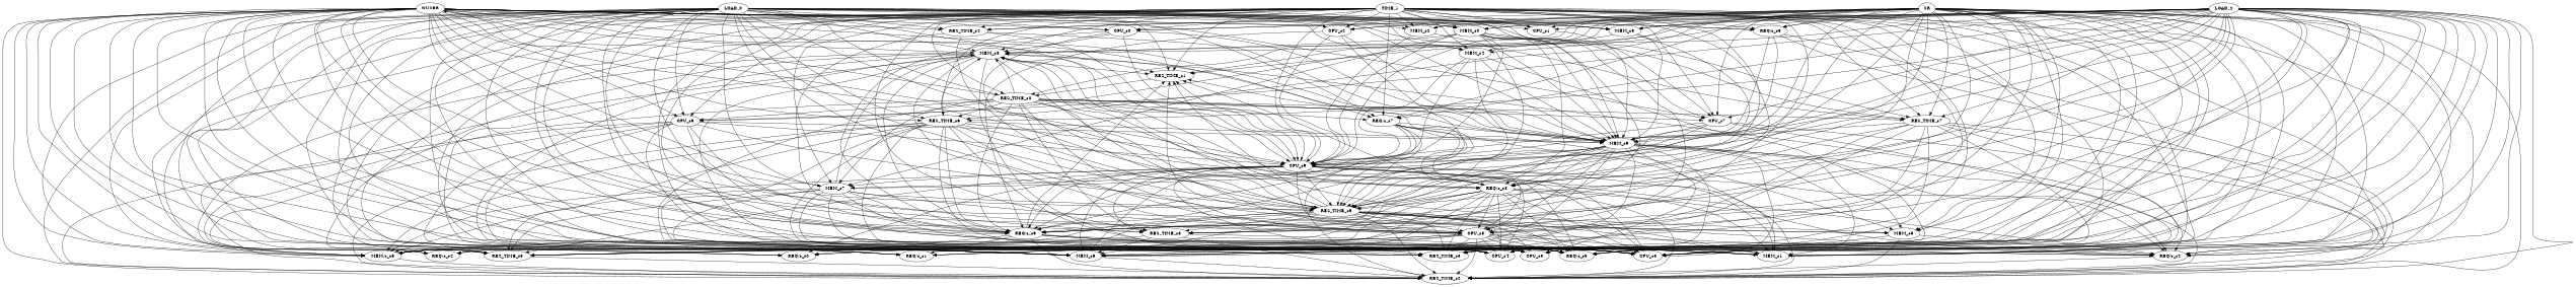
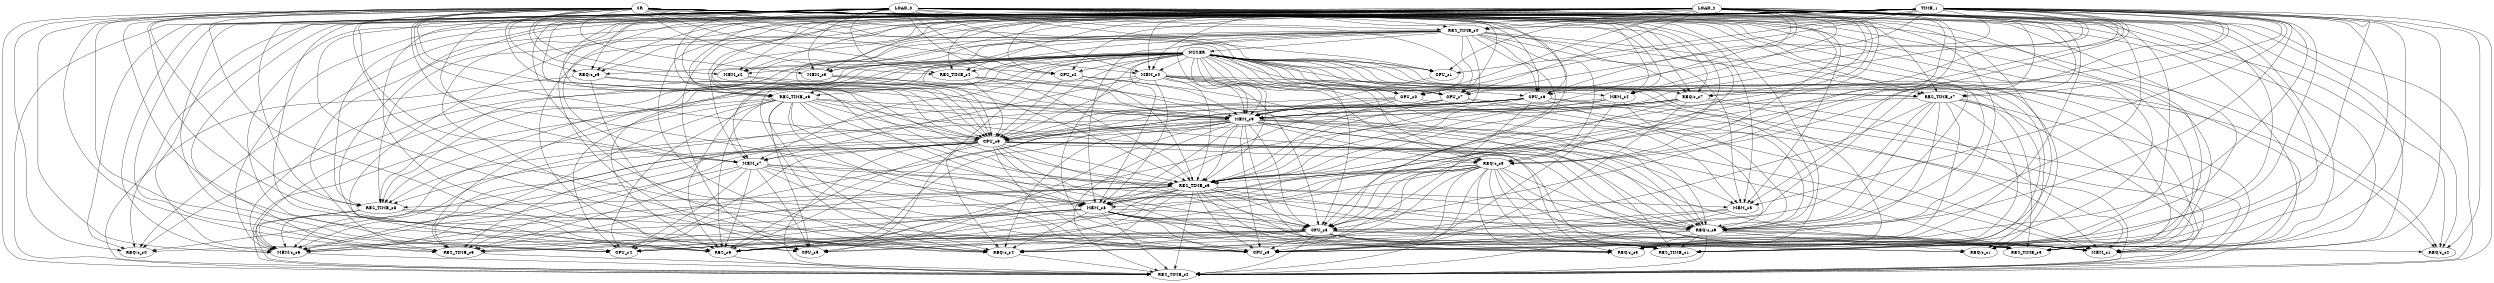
  strict digraph {
    NUSER
    "REQ/s_s0"
    CPU_s0
    MEM_s0
    "REQ/s_s1"
    RES_TIME_s1
    CPU_s1
    MEM_s1
    "REQ/s_s2"
    RES_TIME_s2
    CPU_s2
    MEM_s2
    "REQ/s_s3"
    RES_TIME_s3
    CPU_s3
    MEM_s3
    "REQ/s_s4"
    RES_TIME_s4
    CPU_s4
    MEM_s4
    "REQ/s_s5"
    RES_TIME_s5
    CPU_s5
    MEM_s5
    n25 [label="MEM/s_s6"]
    RES_TIME_s6
    CPU_s6
-   MEM_s6
+   MEM_s6 [label=RES_s6]
    "REQ/s_s7"
    RES_TIME_s7
    CPU_s7
    MEM_s7
    "REQ/s_s8"
    RES_TIME_s8
    CPU_s8
    MEM_s8
    "REQ/s_s9"
    RES_TIME_s9
    CPU_s9
    MEM_s9
    RES_TIME_s0
    LOAD_0
    n43 [label=TIME_1]
    LOAD_2
    SR
    NUSER -> "REQ/s_s0"
    NUSER -> CPU_s0
    NUSER -> MEM_s0
    NUSER -> "REQ/s_s1"
    NUSER -> RES_TIME_s1
    NUSER -> CPU_s1
    NUSER -> MEM_s1
    NUSER -> "REQ/s_s2"
    NUSER -> RES_TIME_s2
    NUSER -> CPU_s2
    NUSER -> MEM_s2
    NUSER -> "REQ/s_s3"
    NUSER -> RES_TIME_s3
    NUSER -> CPU_s3
    NUSER -> MEM_s3
    NUSER -> "REQ/s_s4"
    NUSER -> RES_TIME_s4
    NUSER -> CPU_s4
    NUSER -> MEM_s4
    NUSER -> "REQ/s_s5"
    NUSER -> RES_TIME_s5
    NUSER -> CPU_s5
    NUSER -> MEM_s5
    NUSER -> n25
    NUSER -> RES_TIME_s6
    NUSER -> CPU_s6
    NUSER -> MEM_s6
    NUSER -> "REQ/s_s7"
    NUSER -> RES_TIME_s7
    NUSER -> CPU_s7
    NUSER -> MEM_s7
    NUSER -> "REQ/s_s8"
    NUSER -> RES_TIME_s8
    NUSER -> CPU_s8
    NUSER -> MEM_s8
    NUSER -> "REQ/s_s9"
    NUSER -> RES_TIME_s9
    NUSER -> CPU_s9
    NUSER -> MEM_s9
    CPU_s0 -> MEM_s8
    CPU_s0 -> "REQ/s_s9"
    CPU_s0 -> RES_TIME_s9
    CPU_s0 -> CPU_s9
    CPU_s0 -> MEM_s9
    MEM_s0 -> RES_TIME_s7
    MEM_s0 -> CPU_s7
    MEM_s0 -> MEM_s7
    MEM_s0 -> "REQ/s_s8"
    MEM_s0 -> RES_TIME_s8
    MEM_s0 -> CPU_s8
    MEM_s0 -> MEM_s8
    MEM_s0 -> "REQ/s_s9"
    MEM_s0 -> RES_TIME_s9
    MEM_s0 -> CPU_s9
    MEM_s0 -> MEM_s9
    CPU_s1 -> MEM_s9
    CPU_s2 -> "REQ/s_s9"
    CPU_s2 -> RES_TIME_s9
    CPU_s2 -> CPU_s9
    CPU_s2 -> MEM_s9
    MEM_s2 -> CPU_s9
    MEM_s2 -> MEM_s9
    MEM_s3 -> RES_TIME_s9
    MEM_s3 -> CPU_s9
    MEM_s3 -> MEM_s9
    "REQ/s_s4" -> RES_TIME_s2
    RES_TIME_s4 -> "REQ/s_s9"
    RES_TIME_s4 -> RES_TIME_s9
    RES_TIME_s4 -> CPU_s9
    RES_TIME_s4 -> MEM_s9
    MEM_s4 -> CPU_s3
    MEM_s4 -> "REQ/s_s9"
    MEM_s4 -> RES_TIME_s9
    MEM_s4 -> CPU_s9
    MEM_s4 -> MEM_s9
    "REQ/s_s5" -> RES_TIME_s2
    "REQ/s_s5" -> "REQ/s_s4"
    "REQ/s_s5" -> CPU_s9
    "REQ/s_s5" -> MEM_s9
    RES_TIME_s5 -> RES_TIME_s2
    MEM_s5 -> RES_TIME_s2
    MEM_s5 -> CPU_s3
    MEM_s5 -> "REQ/s_s4"
    n25 -> RES_TIME_s2
    RES_TIME_s6 -> RES_TIME_s2
    RES_TIME_s6 -> "REQ/s_s3"
    RES_TIME_s6 -> CPU_s3
    RES_TIME_s6 -> "REQ/s_s4"
    RES_TIME_s6 -> CPU_s4
    RES_TIME_s6 -> RES_TIME_s5
    RES_TIME_s6 -> CPU_s5
    RES_TIME_s6 -> n25
    RES_TIME_s6 -> MEM_s6
    RES_TIME_s6 -> CPU_s8
    RES_TIME_s6 -> MEM_s8
    RES_TIME_s6 -> "REQ/s_s9"
    RES_TIME_s6 -> RES_TIME_s9
    RES_TIME_s6 -> CPU_s9
    RES_TIME_s6 -> MEM_s9
    CPU_s6 -> MEM_s1
    CPU_s6 -> RES_TIME_s2
    CPU_s6 -> CPU_s3
    CPU_s6 -> RES_TIME_s5
    CPU_s6 -> n25
    CPU_s6 -> MEM_s6
    CPU_s6 -> "REQ/s_s9"
    CPU_s6 -> RES_TIME_s9
    CPU_s6 -> CPU_s9
    CPU_s6 -> MEM_s9
    MEM_s6 -> RES_TIME_s2
    "REQ/s_s7" -> MEM_s1
    "REQ/s_s7" -> RES_TIME_s2
    "REQ/s_s7" -> CPU_s3
    "REQ/s_s7" -> MEM_s6
    "REQ/s_s7" -> CPU_s8
    "REQ/s_s7" -> RES_TIME_s9
    "REQ/s_s7" -> CPU_s9
    "REQ/s_s7" -> MEM_s9
    RES_TIME_s7 -> MEM_s1
    RES_TIME_s7 -> RES_TIME_s2
    RES_TIME_s7 -> "REQ/s_s3"
    RES_TIME_s7 -> RES_TIME_s3
    RES_TIME_s7 -> CPU_s3
    RES_TIME_s7 -> "REQ/s_s4"
    RES_TIME_s7 -> MEM_s6
    RES_TIME_s7 -> CPU_s8
    RES_TIME_s7 -> "REQ/s_s9"
    RES_TIME_s7 -> MEM_s9
    CPU_s7 -> MEM_s1
    CPU_s7 -> RES_TIME_s2
    CPU_s7 -> RES_TIME_s9
    CPU_s7 -> CPU_s9
    CPU_s7 -> MEM_s9
    MEM_s7 -> CPU_s3
    MEM_s7 -> CPU_s4
    MEM_s7 -> RES_TIME_s5
    MEM_s7 -> CPU_s5
    MEM_s7 -> n25
    MEM_s7 -> MEM_s6
    MEM_s7 -> CPU_s8
    MEM_s7 -> MEM_s8
    MEM_s7 -> "REQ/s_s9"
    MEM_s7 -> RES_TIME_s9
    "REQ/s_s8" -> "REQ/s_s1"
    "REQ/s_s8" -> RES_TIME_s1
    "REQ/s_s8" -> MEM_s1
    "REQ/s_s8" -> RES_TIME_s2
    "REQ/s_s8" -> "REQ/s_s3"
    "REQ/s_s8" -> RES_TIME_s3
    "REQ/s_s8" -> CPU_s3
    "REQ/s_s8" -> "REQ/s_s4"
    "REQ/s_s8" -> CPU_s4
    "REQ/s_s8" -> n25
    "REQ/s_s8" -> MEM_s6
    "REQ/s_s8" -> CPU_s8
    "REQ/s_s8" -> MEM_s8
    "REQ/s_s8" -> "REQ/s_s9"
    "REQ/s_s8" -> RES_TIME_s9
    RES_TIME_s8 -> RES_TIME_s2
    RES_TIME_s8 -> CPU_s3
    RES_TIME_s8 -> n25
    RES_TIME_s8 -> MEM_s6
    CPU_s8 -> RES_TIME_s1
    CPU_s8 -> MEM_s1
    CPU_s8 -> "REQ/s_s2"
    CPU_s8 -> RES_TIME_s2
    CPU_s8 -> "REQ/s_s3"
    CPU_s8 -> RES_TIME_s3
    CPU_s8 -> CPU_s3
    CPU_s8 -> "REQ/s_s4"
    CPU_s8 -> CPU_s4
    CPU_s8 -> RES_TIME_s5
    CPU_s8 -> CPU_s5
    CPU_s8 -> n25
    CPU_s8 -> MEM_s6
    MEM_s8 -> "REQ/s_s1"
    MEM_s8 -> RES_TIME_s1
    MEM_s8 -> MEM_s1
    MEM_s8 -> RES_TIME_s2
    MEM_s8 -> "REQ/s_s3"
    MEM_s8 -> CPU_s3
    MEM_s8 -> "REQ/s_s4"
    MEM_s8 -> CPU_s4
    MEM_s8 -> RES_TIME_s5
    MEM_s8 -> n25
    MEM_s8 -> MEM_s6
    MEM_s8 -> CPU_s8
    MEM_s8 -> "REQ/s_s9"
    "REQ/s_s9" -> "REQ/s_s0"
    "REQ/s_s9" -> "REQ/s_s1"
    "REQ/s_s9" -> RES_TIME_s1
    "REQ/s_s9" -> MEM_s1
    "REQ/s_s9" -> RES_TIME_s2
    "REQ/s_s9" -> "REQ/s_s3"
    "REQ/s_s9" -> RES_TIME_s3
    "REQ/s_s9" -> CPU_s3
    RES_TIME_s9 -> RES_TIME_s1
    RES_TIME_s9 -> MEM_s1
    RES_TIME_s9 -> RES_TIME_s2
    RES_TIME_s9 -> "REQ/s_s3"
    RES_TIME_s9 -> RES_TIME_s3
    RES_TIME_s9 -> CPU_s3
    RES_TIME_s9 -> "REQ/s_s4"
    RES_TIME_s9 -> CPU_s4
    RES_TIME_s9 -> RES_TIME_s5
    RES_TIME_s9 -> CPU_s5
    RES_TIME_s9 -> MEM_s5
    RES_TIME_s9 -> n25
    RES_TIME_s9 -> MEM_s6
    RES_TIME_s9 -> RES_TIME_s8
    RES_TIME_s9 -> CPU_s8
    RES_TIME_s9 -> MEM_s8
    RES_TIME_s9 -> "REQ/s_s9"
    CPU_s9 -> "REQ/s_s0"
    CPU_s9 -> RES_TIME_s1
    CPU_s9 -> MEM_s1
    CPU_s9 -> RES_TIME_s2
    CPU_s9 -> "REQ/s_s3"
    CPU_s9 -> RES_TIME_s3
    CPU_s9 -> CPU_s3
    CPU_s9 -> "REQ/s_s4"
    CPU_s9 -> CPU_s4
    CPU_s9 -> RES_TIME_s5
    CPU_s9 -> n25
    CPU_s9 -> MEM_s6
    CPU_s9 -> MEM_s7
    CPU_s9 -> "REQ/s_s8"
    CPU_s9 -> RES_TIME_s8
    CPU_s9 -> CPU_s8
    CPU_s9 -> MEM_s8
    CPU_s9 -> "REQ/s_s9"
    CPU_s9 -> RES_TIME_s9
    MEM_s9 -> RES_TIME_s1
    MEM_s9 -> MEM_s1
    MEM_s9 -> RES_TIME_s2
    MEM_s9 -> "REQ/s_s3"
    MEM_s9 -> RES_TIME_s3
    MEM_s9 -> CPU_s3
    MEM_s9 -> "REQ/s_s4"
    MEM_s9 -> RES_TIME_s5
    MEM_s9 -> CPU_s5
    MEM_s9 -> MEM_s5
    MEM_s9 -> n25
    MEM_s9 -> MEM_s6
    MEM_s9 -> "REQ/s_s8"
    MEM_s9 -> RES_TIME_s8
    MEM_s9 -> CPU_s8
    MEM_s9 -> MEM_s8
    MEM_s9 -> "REQ/s_s9"
    MEM_s9 -> RES_TIME_s9
    MEM_s9 -> CPU_s9
    RES_TIME_s0 -> NUSER
    RES_TIME_s0 -> MEM_s5
    RES_TIME_s0 -> n25
    RES_TIME_s0 -> RES_TIME_s6
    RES_TIME_s0 -> CPU_s6
    RES_TIME_s0 -> MEM_s6
    RES_TIME_s0 -> "REQ/s_s7"
    RES_TIME_s0 -> RES_TIME_s7
    RES_TIME_s0 -> CPU_s7
    RES_TIME_s0 -> MEM_s7
    RES_TIME_s0 -> "REQ/s_s8"
    RES_TIME_s0 -> RES_TIME_s8
    RES_TIME_s0 -> CPU_s8
    RES_TIME_s0 -> MEM_s8
    RES_TIME_s0 -> "REQ/s_s9"
    RES_TIME_s0 -> RES_TIME_s9
    RES_TIME_s0 -> CPU_s9
    RES_TIME_s0 -> MEM_s9
    LOAD_0 -> "REQ/s_s0"
    LOAD_0 -> CPU_s0
    LOAD_0 -> MEM_s0
    LOAD_0 -> "REQ/s_s1"
    LOAD_0 -> RES_TIME_s1
    LOAD_0 -> CPU_s1
    LOAD_0 -> MEM_s1
    LOAD_0 -> "REQ/s_s2"
    LOAD_0 -> RES_TIME_s2
    LOAD_0 -> CPU_s2
    LOAD_0 -> MEM_s2
    LOAD_0 -> "REQ/s_s3"
    LOAD_0 -> RES_TIME_s3
    LOAD_0 -> CPU_s3
    LOAD_0 -> MEM_s3
    LOAD_0 -> "REQ/s_s4"
    LOAD_0 -> RES_TIME_s4
    LOAD_0 -> CPU_s4
    LOAD_0 -> MEM_s4
    LOAD_0 -> "REQ/s_s5"
    LOAD_0 -> RES_TIME_s5
    LOAD_0 -> CPU_s5
    LOAD_0 -> MEM_s5
    LOAD_0 -> n25
    LOAD_0 -> RES_TIME_s6
    LOAD_0 -> CPU_s6
    LOAD_0 -> MEM_s6
    LOAD_0 -> "REQ/s_s7"
    LOAD_0 -> RES_TIME_s7
    LOAD_0 -> CPU_s7
    LOAD_0 -> MEM_s7
    LOAD_0 -> "REQ/s_s8"
    LOAD_0 -> RES_TIME_s8
    LOAD_0 -> CPU_s8
    LOAD_0 -> MEM_s8
    LOAD_0 -> "REQ/s_s9"
    LOAD_0 -> RES_TIME_s9
    LOAD_0 -> CPU_s9
    LOAD_0 -> MEM_s9
    LOAD_0 -> RES_TIME_s0
    n43 -> "REQ/s_s0"
    n43 -> CPU_s0
    n43 -> MEM_s0
    n43 -> "REQ/s_s1"
    n43 -> RES_TIME_s1
    n43 -> CPU_s1
    n43 -> MEM_s1
    n43 -> "REQ/s_s2"
    n43 -> RES_TIME_s2
    n43 -> CPU_s2
    n43 -> MEM_s2
    n43 -> "REQ/s_s3"
    n43 -> RES_TIME_s3
    n43 -> CPU_s3
    n43 -> MEM_s3
    n43 -> "REQ/s_s4"
    n43 -> RES_TIME_s4
    n43 -> CPU_s4
    n43 -> MEM_s4
    n43 -> "REQ/s_s5"
    n43 -> RES_TIME_s5
    n43 -> CPU_s5
    n43 -> MEM_s5
    n43 -> n25
    n43 -> RES_TIME_s6
    n43 -> CPU_s6
    n43 -> MEM_s6
    n43 -> "REQ/s_s7"
    n43 -> RES_TIME_s7
    n43 -> CPU_s7
    n43 -> MEM_s7
    n43 -> "REQ/s_s8"
    n43 -> RES_TIME_s8
    n43 -> CPU_s8
    n43 -> MEM_s8
    n43 -> "REQ/s_s9"
    n43 -> RES_TIME_s9
    n43 -> CPU_s9
    n43 -> MEM_s9
    n43 -> RES_TIME_s0
    LOAD_2 -> "REQ/s_s0"
    LOAD_2 -> CPU_s0
    LOAD_2 -> MEM_s0
    LOAD_2 -> "REQ/s_s1"
    LOAD_2 -> RES_TIME_s1
    LOAD_2 -> CPU_s1
    LOAD_2 -> MEM_s1
    LOAD_2 -> "REQ/s_s2"
    LOAD_2 -> RES_TIME_s2
    LOAD_2 -> CPU_s2
    LOAD_2 -> MEM_s2
    LOAD_2 -> "REQ/s_s3"
    LOAD_2 -> RES_TIME_s3
    LOAD_2 -> CPU_s3
    LOAD_2 -> MEM_s3
    LOAD_2 -> "REQ/s_s4"
    LOAD_2 -> RES_TIME_s4
    LOAD_2 -> CPU_s4
    LOAD_2 -> MEM_s4
    LOAD_2 -> "REQ/s_s5"
    LOAD_2 -> RES_TIME_s5
    LOAD_2 -> CPU_s5
    LOAD_2 -> MEM_s5
    LOAD_2 -> n25
    LOAD_2 -> RES_TIME_s6
    LOAD_2 -> CPU_s6
    LOAD_2 -> MEM_s6
    LOAD_2 -> "REQ/s_s7"
    LOAD_2 -> RES_TIME_s7
    LOAD_2 -> CPU_s7
    LOAD_2 -> MEM_s7
    LOAD_2 -> "REQ/s_s8"
    LOAD_2 -> RES_TIME_s8
    LOAD_2 -> CPU_s8
    LOAD_2 -> MEM_s8
    LOAD_2 -> "REQ/s_s9"
    LOAD_2 -> RES_TIME_s9
    LOAD_2 -> CPU_s9
    LOAD_2 -> MEM_s9
-   RES_TIME_s1 -> RES_TIME_s0
+   LOAD_2 -> RES_TIME_s0
    SR -> "REQ/s_s0"
    SR -> CPU_s0
    SR -> MEM_s0
    SR -> "REQ/s_s1"
    SR -> RES_TIME_s1
    SR -> CPU_s1
    SR -> MEM_s1
    SR -> "REQ/s_s2"
    SR -> RES_TIME_s2
    SR -> CPU_s2
    SR -> MEM_s2
    SR -> "REQ/s_s3"
    SR -> RES_TIME_s3
    SR -> CPU_s3
    SR -> MEM_s3
    SR -> "REQ/s_s4"
    SR -> RES_TIME_s4
    SR -> CPU_s4
    SR -> MEM_s4
    SR -> "REQ/s_s5"
    SR -> RES_TIME_s5
    SR -> CPU_s5
    SR -> MEM_s5
    SR -> n25
    SR -> RES_TIME_s6
    SR -> CPU_s6
    SR -> MEM_s6
    SR -> "REQ/s_s7"
    SR -> RES_TIME_s7
    SR -> CPU_s7
    SR -> MEM_s7
    SR -> "REQ/s_s8"
    SR -> RES_TIME_s8
    SR -> CPU_s8
    SR -> MEM_s8
    SR -> "REQ/s_s9"
    SR -> RES_TIME_s9
    SR -> CPU_s9
    SR -> MEM_s9
    SR -> RES_TIME_s0
  }
